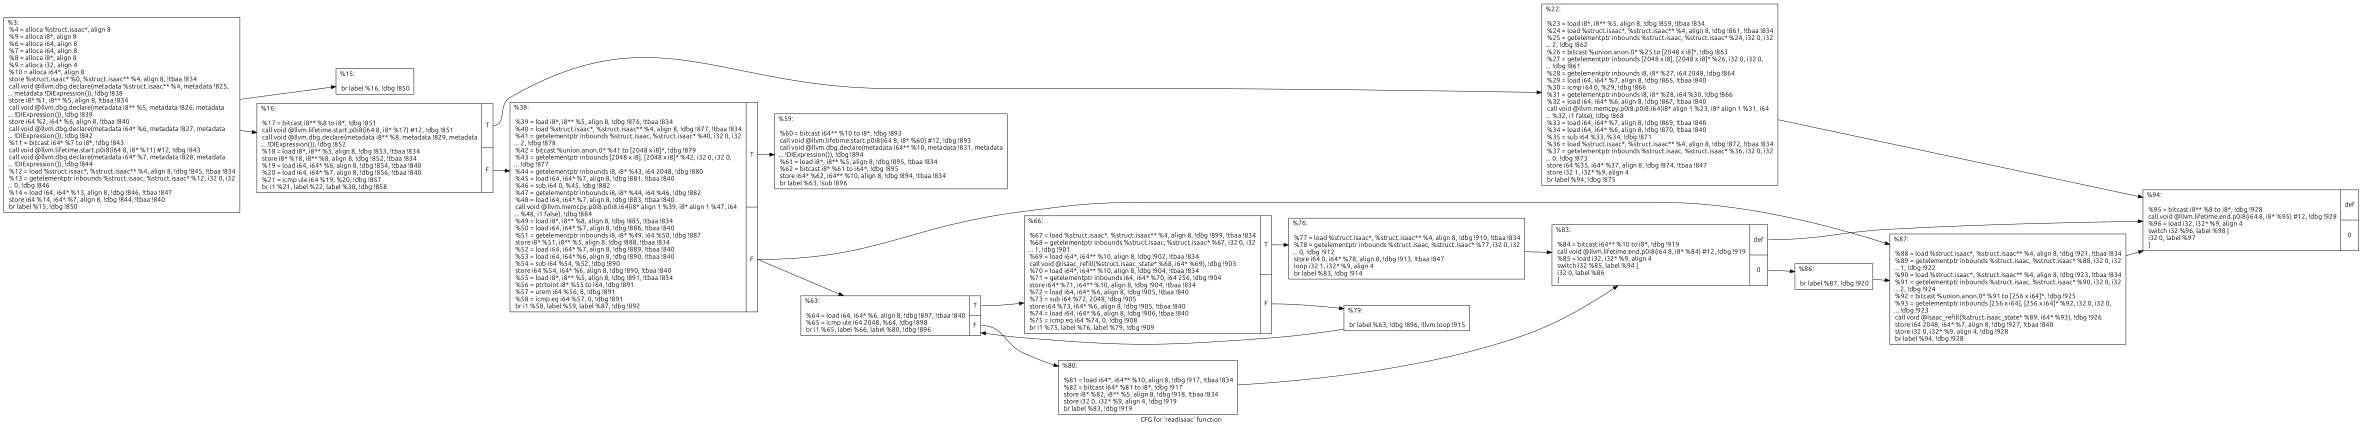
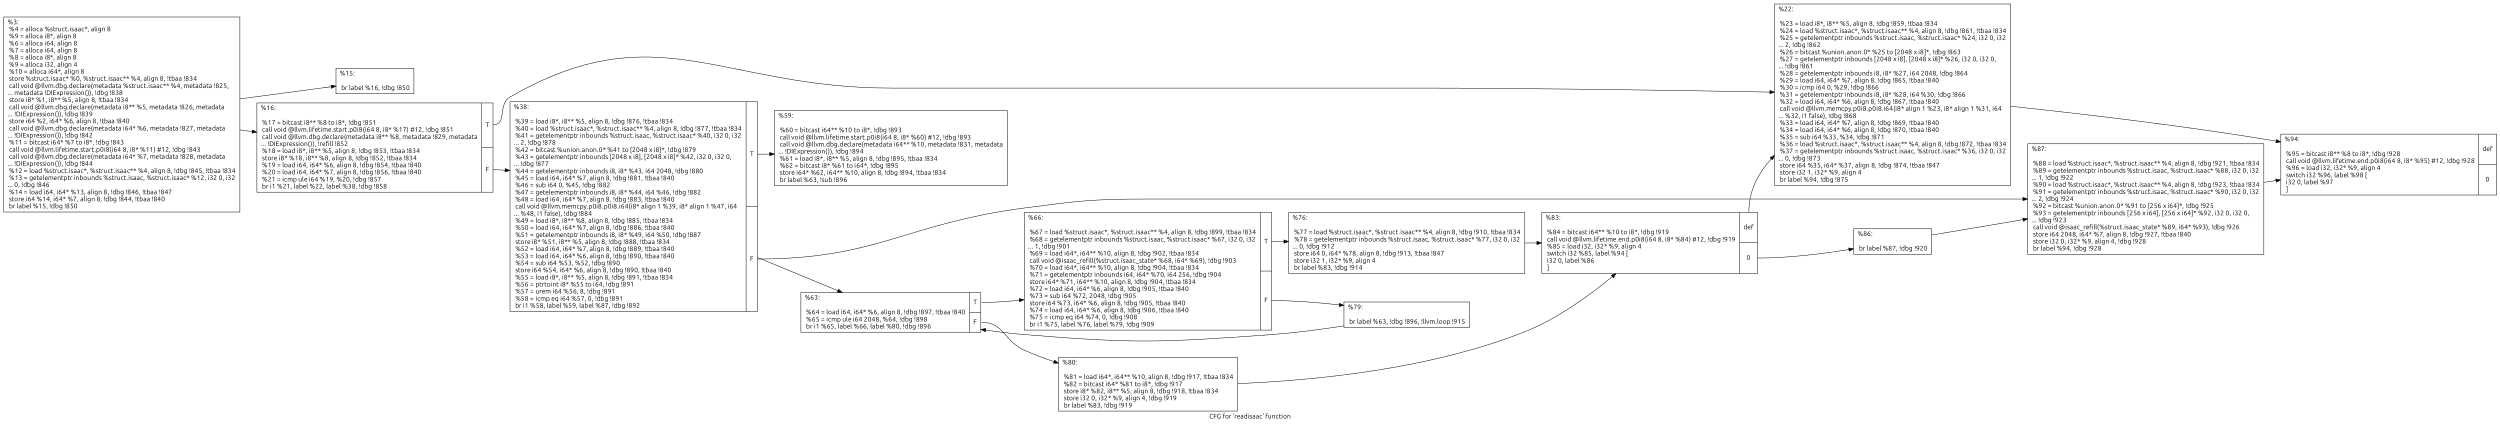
  digraph {
    fontname=Ubuntu
    label="CFG for 'readisaac' function"
    rankdir=LR
    node [fontname=Ubuntu shape=record]
    edge [fontname=Ubuntu]
    n1 [label="{%3:\l  %4 = alloca %struct.isaac*, align 8\l  %9 = alloca i8*, align 8\l  %6 = alloca i64, align 8\l  %7 = alloca i64, align 8\l  %8 = alloca i8*, align 8\l  %9 = alloca i32, align 4\l  %10 = alloca i64*, align 8\l  store %struct.isaac* %0, %struct.isaac** %4, align 8, !tbaa !834\l  call void @llvm.dbg.declare(metadata %struct.isaac** %4, metadata !825,\l... metadata !DIExpression()), !dbg !838\l  store i8* %1, i8** %5, align 8, !tbaa !834\l  call void @llvm.dbg.declare(metadata i8** %5, metadata !826, metadata\l... !DIExpression()), !dbg !839\l  store i64 %2, i64* %6, align 8, !tbaa !840\l  call void @llvm.dbg.declare(metadata i64* %6, metadata !827, metadata\l... !DIExpression()), !dbg !842\l  %11 = bitcast i64* %7 to i8*, !dbg !843\l  call void @llvm.lifetime.start.p0i8(i64 8, i8* %11) #12, !dbg !843\l  call void @llvm.dbg.declare(metadata i64* %7, metadata !828, metadata\l... !DIExpression()), !dbg !844\l  %12 = load %struct.isaac*, %struct.isaac** %4, align 8, !dbg !845, !tbaa !834\l  %13 = getelementptr inbounds %struct.isaac, %struct.isaac* %12, i32 0, i32\l... 0, !dbg !846\l  %14 = load i64, i64* %13, align 8, !dbg !846, !tbaa !847\l  store i64 %14, i64* %7, align 8, !dbg !844, !tbaa !840\l  br label %15, !dbg !850\l}"]
    n2 [label="{%15:\l\l  br label %16, !dbg !850\l}"]
-   n3 [label="{%16:\l\l  %17 = bitcast i8** %8 to i8*, !dbg !851\l  call void @llvm.lifetime.start.p0i8(i64 8, i8* %17) #12, !dbg !851\l  call void @llvm.dbg.declare(metadata i8** %8, metadata !829, metadata\l... !DIExpression()), !dbg !852\l  %18 = load i8*, i8** %5, align 8, !dbg !853, !tbaa !834\l  store i8* %18, i8** %8, align 8, !dbg !852, !tbaa !834\l  %19 = load i64, i64* %6, align 8, !dbg !854, !tbaa !840\l  %20 = load i64, i64* %7, align 8, !dbg !856, !tbaa !840\l  %21 = icmp ule i64 %19, %20, !dbg !857\l  br i1 %21, label %22, label %38, !dbg !858\l|{<s0>T|<s1>F}}"]
+   n3 [label="{%16:\l\l  %17 = bitcast i8** %8 to i8*, !dbg !851\l  call void @llvm.lifetime.start.p0i8(i64 8, i8* %17) #12, !dbg !851\l  call void @llvm.dbg.declare(metadata i8** %8, metadata !829, metadata\l... !DIExpression()), !refill !852\l  %18 = load i8*, i8** %5, align 8, !dbg !853, !tbaa !834\l  store i8* %18, i8** %8, align 8, !dbg !852, !tbaa !834\l  %19 = load i64, i64* %6, align 8, !dbg !854, !tbaa !840\l  %20 = load i64, i64* %7, align 8, !dbg !856, !tbaa !840\l  %21 = icmp ule i64 %19, %20, !dbg !857\l  br i1 %21, label %22, label %38, !dbg !858\l|{<s0>T|<s1>F}}"]
    n4 [label="{%22:\l\l  %23 = load i8*, i8** %5, align 8, !dbg !859, !tbaa !834\l  %24 = load %struct.isaac*, %struct.isaac** %4, align 8, !dbg !861, !tbaa !834\l  %25 = getelementptr inbounds %struct.isaac, %struct.isaac* %24, i32 0, i32\l... 2, !dbg !862\l  %26 = bitcast %union.anon.0* %25 to [2048 x i8]*, !dbg !863\l  %27 = getelementptr inbounds [2048 x i8], [2048 x i8]* %26, i32 0, i32 0,\l... !dbg !861\l  %28 = getelementptr inbounds i8, i8* %27, i64 2048, !dbg !864\l  %29 = load i64, i64* %7, align 8, !dbg !865, !tbaa !840\l  %30 = icmp i64 0, %29, !dbg !866\l  %31 = getelementptr inbounds i8, i8* %28, i64 %30, !dbg !866\l  %32 = load i64, i64* %6, align 8, !dbg !867, !tbaa !840\l  call void @llvm.memcpy.p0i8.p0i8.i64(i8* align 1 %23, i8* align 1 %31, i64\l... %32, i1 false), !dbg !868\l  %33 = load i64, i64* %7, align 8, !dbg !869, !tbaa !840\l  %34 = load i64, i64* %6, align 8, !dbg !870, !tbaa !840\l  %35 = sub i64 %33, %34, !dbg !871\l  %36 = load %struct.isaac*, %struct.isaac** %4, align 8, !dbg !872, !tbaa !834\l  %37 = getelementptr inbounds %struct.isaac, %struct.isaac* %36, i32 0, i32\l... 0, !dbg !873\l  store i64 %35, i64* %37, align 8, !dbg !874, !tbaa !847\l  store i32 1, i32* %9, align 4\l  br label %94, !dbg !875\l}"]
-   n5 [label="{%38:\l\l  %39 = load i8*, i8** %5, align 8, !dbg !876, !tbaa !834\l  %40 = load %struct.isaac*, %struct.isaac** %4, align 8, !dbg !877, !tbaa !834\l  %41 = getelementptr inbounds %struct.isaac, %struct.isaac* %40, i32 0, i32\l... 2, !dbg !878\l  %42 = bitcast %union.anon.0* %41 to [2048 x i8]*, !dbg !879\l  %43 = getelementptr inbounds [2048 x i8], [2048 x i8]* %42, i32 0, i32 0,\l... !dbg !877\l  %44 = getelementptr inbounds i8, i8* %43, i64 2048, !dbg !880\l  %45 = load i64, i64* %7, align 8, !dbg !881, !tbaa !840\l  %46 = sub i64 0, %45, !dbg !882\l  %47 = getelementptr inbounds i8, i8* %44, i64 %46, !dbg !882\l  %48 = load i64, i64* %7, align 8, !dbg !883, !tbaa !840\l  call void @llvm.memcpy.p0i8.p0i8.i64(i8* align 1 %39, i8* align 1 %47, i64\l... %48, i1 false), !dbg !884\l  %49 = load i8*, i8** %8, align 8, !dbg !885, !tbaa !834\l  %50 = load i64, i64* %7, align 8, !dbg !886, !tbaa !840\l  %51 = getelementptr inbounds i8, i8* %49, i64 %50, !dbg !887\l  store i8* %51, i8** %5, align 8, !dbg !888, !tbaa !834\l  %52 = load i64, i64* %7, align 8, !dbg !889, !tbaa !840\l  %53 = load i64, i64* %6, align 8, !dbg !890, !tbaa !840\l  %54 = sub i64 %54, %52, !dbg !890\l  store i64 %54, i64* %6, align 8, !dbg !890, !tbaa !840\l  %55 = load i8*, i8** %5, align 8, !dbg !891, !tbaa !834\l  %56 = ptrtoint i8* %55 to i64, !dbg !891\l  %57 = urem i64 %56, 8, !dbg !891\l  %58 = icmp eq i64 %57, 0, !dbg !891\l  br i1 %58, label %59, label %87, !dbg !892\l|{<s0>T|<s1>F}}"]
+   n5 [label="{%38:\l\l  %39 = load i8*, i8** %5, align 8, !dbg !876, !tbaa !834\l  %40 = load %struct.isaac*, %struct.isaac** %4, align 8, !dbg !877, !tbaa !834\l  %41 = getelementptr inbounds %struct.isaac, %struct.isaac* %40, i32 0, i32\l... 2, !dbg !878\l  %42 = bitcast %union.anon.0* %41 to [2048 x i8]*, !dbg !879\l  %43 = getelementptr inbounds [2048 x i8], [2048 x i8]* %42, i32 0, i32 0,\l... !dbg !877\l  %44 = getelementptr inbounds i8, i8* %43, i64 2048, !dbg !880\l  %45 = load i64, i64* %7, align 8, !dbg !881, !tbaa !840\l  %46 = sub i64 0, %45, !dbg !882\l  %47 = getelementptr inbounds i8, i8* %44, i64 %46, !dbg !882\l  %48 = load i64, i64* %7, align 8, !dbg !883, !tbaa !840\l  call void @llvm.memcpy.p0i8.p0i8.i64(i8* align 1 %39, i8* align 1 %47, i64\l... %48, i1 false), !dbg !884\l  %49 = load i8*, i8** %8, align 8, !dbg !885, !tbaa !834\l  %50 = load i64, i64* %7, align 8, !dbg !886, !tbaa !840\l  %51 = getelementptr inbounds i8, i8* %49, i64 %50, !dbg !887\l  store i8* %51, i8** %5, align 8, !dbg !888, !tbaa !834\l  %52 = load i64, i64* %7, align 8, !dbg !889, !tbaa !840\l  %53 = load i64, i64* %6, align 8, !dbg !890, !tbaa !840\l  %54 = sub i64 %53, %52, !dbg !890\l  store i64 %54, i64* %6, align 8, !dbg !890, !tbaa !840\l  %55 = load i8*, i8** %5, align 8, !dbg !891, !tbaa !834\l  %56 = ptrtoint i8* %55 to i64, !dbg !891\l  %57 = urem i64 %56, 8, !dbg !891\l  %58 = icmp eq i64 %57, 0, !dbg !891\l  br i1 %58, label %59, label %87, !dbg !892\l|{<s0>T|<s1>F}}"]
    n6 [label="{%94:\l\l  %95 = bitcast i8** %8 to i8*, !dbg !928\l  call void @llvm.lifetime.end.p0i8(i64 8, i8* %95) #12, !dbg !928\l  %96 = load i32, i32* %9, align 4\l  switch i32 %96, label %98 [\l    i32 0, label %97\l  ]\l|{<s0>def|<s1>0}}"]
    n7 [label="{%59:\l\l  %60 = bitcast i64** %10 to i8*, !dbg !893\l  call void @llvm.lifetime.start.p0i8(i64 8, i8* %60) #12, !dbg !893\l  call void @llvm.dbg.declare(metadata i64** %10, metadata !831, metadata\l... !DIExpression()), !dbg !894\l  %61 = load i8*, i8** %5, align 8, !dbg !895, !tbaa !834\l  %62 = bitcast i8* %61 to i64*, !dbg !895\l  store i64* %62, i64** %10, align 8, !dbg !894, !tbaa !834\l  br label %63, !sub !896\l}"]
    n8 [label="{%87:\l\l  %88 = load %struct.isaac*, %struct.isaac** %4, align 8, !dbg !921, !tbaa !834\l  %89 = getelementptr inbounds %struct.isaac, %struct.isaac* %88, i32 0, i32\l... 1, !dbg !922\l  %90 = load %struct.isaac*, %struct.isaac** %4, align 8, !dbg !923, !tbaa !834\l  %91 = getelementptr inbounds %struct.isaac, %struct.isaac* %90, i32 0, i32\l... 2, !dbg !924\l  %92 = bitcast %union.anon.0* %91 to [256 x i64]*, !dbg !925\l  %93 = getelementptr inbounds [256 x i64], [256 x i64]* %92, i32 0, i32 0,\l... !dbg !923\l  call void @isaac_refill(%struct.isaac_state* %89, i64* %93), !dbg !926\l  store i64 2048, i64* %7, align 8, !dbg !927, !tbaa !840\l  store i32 0, i32* %9, align 4, !dbg !928\l  br label %94, !dbg !928\l}"]
    n9 [label="{%63:\l\l  %64 = load i64, i64* %6, align 8, !dbg !897, !tbaa !840\l  %65 = icmp ule i64 2048, %64, !dbg !898\l  br i1 %65, label %66, label %80, !dbg !896\l|{<s0>T|<s1>F}}"]
    n10 [label="{%66:\l\l  %67 = load %struct.isaac*, %struct.isaac** %4, align 8, !dbg !899, !tbaa !834\l  %68 = getelementptr inbounds %struct.isaac, %struct.isaac* %67, i32 0, i32\l... 1, !dbg !901\l  %69 = load i64*, i64** %10, align 8, !dbg !902, !tbaa !834\l  call void @isaac_refill(%struct.isaac_state* %68, i64* %69), !dbg !903\l  %70 = load i64*, i64** %10, align 8, !dbg !904, !tbaa !834\l  %71 = getelementptr inbounds i64, i64* %70, i64 256, !dbg !904\l  store i64* %71, i64** %10, align 8, !dbg !904, !tbaa !834\l  %72 = load i64, i64* %6, align 8, !dbg !905, !tbaa !840\l  %73 = sub i64 %72, 2048, !dbg !905\l  store i64 %73, i64* %6, align 8, !dbg !905, !tbaa !840\l  %74 = load i64, i64* %6, align 8, !dbg !906, !tbaa !840\l  %75 = icmp eq i64 %74, 0, !dbg !908\l  br i1 %75, label %76, label %79, !dbg !909\l|{<s0>T|<s1>F}}"]
    n11 [label="{%80:\l\l  %81 = load i64*, i64** %10, align 8, !dbg !917, !tbaa !834\l  %82 = bitcast i64* %81 to i8*, !dbg !917\l  store i8* %82, i8** %5, align 8, !dbg !918, !tbaa !834\l  store i32 0, i32* %9, align 4, !dbg !919\l  br label %83, !dbg !919\l}"]
-   n12 [label="{%76:\l\l  %77 = load %struct.isaac*, %struct.isaac** %4, align 8, !dbg !910, !tbaa !834\l  %78 = getelementptr inbounds %struct.isaac, %struct.isaac* %77, i32 0, i32\l... 0, !dbg !912\l  store i64 0, i64* %78, align 8, !dbg !913, !tbaa !847\l  loop i32 1, i32* %9, align 4\l  br label %83, !dbg !914\l}"]
+   n12 [label="{%76:\l\l  %77 = load %struct.isaac*, %struct.isaac** %4, align 8, !dbg !910, !tbaa !834\l  %78 = getelementptr inbounds %struct.isaac, %struct.isaac* %77, i32 0, i32\l... 0, !dbg !912\l  store i64 0, i64* %78, align 8, !dbg !913, !tbaa !847\l  store i32 1, i32* %9, align 4\l  br label %83, !dbg !914\l}"]
    n13 [label="{%79:\l\l  br label %63, !dbg !896, !llvm.loop !915\l}"]
    n14 [label="{%83:\l\l  %84 = bitcast i64** %10 to i8*, !dbg !919\l  call void @llvm.lifetime.end.p0i8(i64 8, i8* %84) #12, !dbg !919\l  %85 = load i32, i32* %9, align 4\l  switch i32 %85, label %94 [\l    i32 0, label %86\l  ]\l|{<s0>def|<s1>0}}"]
    n15 [label="{%86:\l\l  br label %87, !dbg !920\l}"]
    n1 -> n2
    n1 -> n3
    n3 -> n4 [tailport=s0]
    n3 -> n5 [tailport=s1]
    n4 -> n6
    n5 -> n7 [tailport=s0]
    n5 -> n8 [tailport=s1]
    n5 -> n9
    n8 -> n6
    n9 -> n10 [tailport=s0]
    n9 -> n11 [tailport=s1]
    n10 -> n12 [tailport=s0]
    n10 -> n13 [tailport=s1]
    n11 -> n14
    n12 -> n14
    n13 -> n9
-   n14 -> n6 [tailport=s0]
+   n14 -> n4 [tailport=s0]
    n14 -> n15 [tailport=s1]
    n15 -> n8
  }
